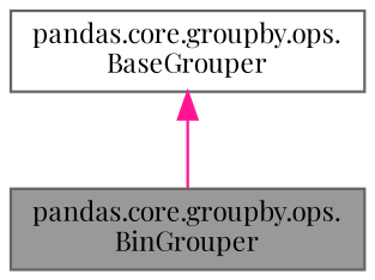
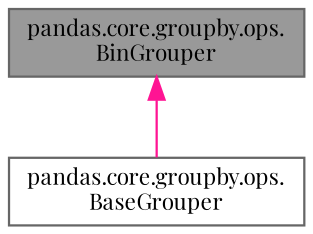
  digraph {
    fontname="Playfair Display"
    node [color=gray40 fontname="Playfair Display" fontsize=10 shape=box style=filled]
    n1 [fillcolor=grey60 fontcolor=black height=0.2 label="pandas.core.groupby.ops.\lBinGrouper" width=0.4]
    n2 [fillcolor=white height=0.2 label="pandas.core.groupby.ops.\lBaseGrouper" width=0.4]
-   n2 -> n1 [color=deeppink dir=back fontname="Playfair Display" fontsize=10 labelfontname=Helvetica labelfontsize=10 style=solid]
+   n1 -> n2 [color=deeppink dir=back fontname="Playfair Display" fontsize=10 labelfontname=Helvetica labelfontsize=10 style=solid]
  }
